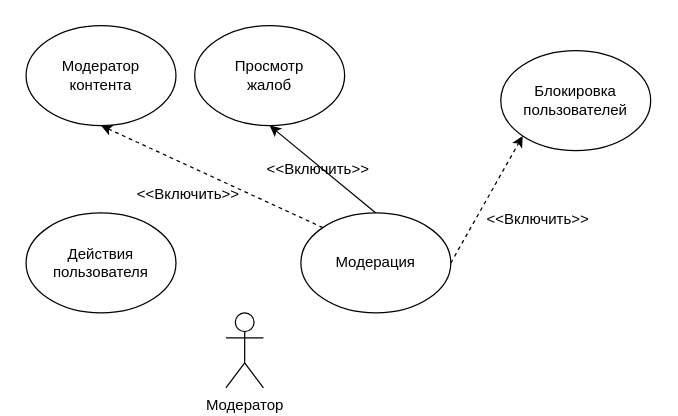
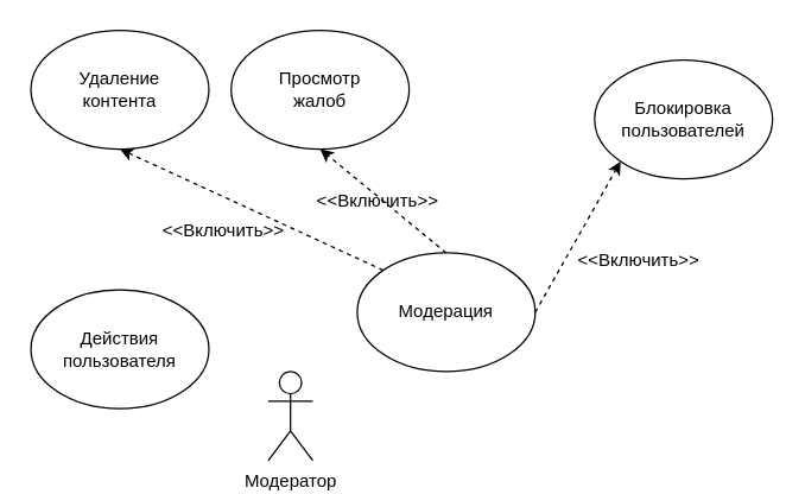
  <mxCell id="0" />
  <mxCell id="1" parent="0" />
  <mxCell id="2" value="Модератор" style="shape=umlActor;verticalLabelPosition=bottom;verticalAlign=top;html=1;outlineConnect=0;" parent="1" vertex="1"><mxGeometry x="180" y="250" width="30" height="60" as="geometry" /></mxCell>
- <mxCell id="3" value="&lt;div&gt;Действия&lt;br&gt;&lt;/div&gt;&lt;div&gt;пользователя&lt;br&gt;&lt;/div&gt;" style="ellipse;whiteSpace=wrap;html=1;" parent="1" vertex="1"><mxGeometry x="20" y="170" width="120" height="80" as="geometry" /></mxCell>
+ <mxCell id="3" value="&lt;div&gt;Действия&lt;br&gt;&lt;/div&gt;&lt;div&gt;пользователя&lt;br&gt;&lt;/div&gt;" style="ellipse;whiteSpace=wrap;html=1;" parent="1" vertex="1"><mxGeometry x="20" y="195" width="120" height="80" as="geometry" /></mxCell>
  <mxCell id="4" style="rounded=0;orthogonalLoop=1;jettySize=auto;html=1;exitX=1;exitY=0.5;exitDx=0;exitDy=0;entryX=0;entryY=1;entryDx=0;entryDy=0;dashed=1;" parent="1" source="7" target="10" edge="1"><mxGeometry relative="1" as="geometry" /></mxCell>
- <mxCell id="5" style="rounded=0;orthogonalLoop=1;jettySize=auto;html=1;exitX=0.5;exitY=0;exitDx=0;exitDy=0;entryX=0.5;entryY=1;entryDx=0;entryDy=0;dashed=0;" parent="1" source="7" target="9" edge="1"><mxGeometry relative="1" as="geometry" /></mxCell>
+ <mxCell id="5" style="rounded=0;orthogonalLoop=1;jettySize=auto;html=1;exitX=0.5;exitY=0;exitDx=0;exitDy=0;entryX=0.5;entryY=1;entryDx=0;entryDy=0;dashed=1;" parent="1" source="7" target="9" edge="1"><mxGeometry relative="1" as="geometry" /></mxCell>
  <mxCell id="6" style="rounded=0;orthogonalLoop=1;jettySize=auto;html=1;exitX=0;exitY=0;exitDx=0;exitDy=0;entryX=0.5;entryY=1;entryDx=0;entryDy=0;dashed=1;" parent="1" source="7" target="8" edge="1"><mxGeometry relative="1" as="geometry" /></mxCell>
  <mxCell id="7" value="Модерация" style="ellipse;whiteSpace=wrap;html=1;" parent="1" vertex="1"><mxGeometry x="240" y="170" width="120" height="80" as="geometry" /></mxCell>
- <mxCell id="8" value="&lt;div&gt;Модератор&lt;/div&gt;&lt;div&gt;контента&lt;br&gt;&lt;/div&gt;" style="ellipse;whiteSpace=wrap;html=1;" parent="1" vertex="1"><mxGeometry x="20" y="20" width="120" height="80" as="geometry" /></mxCell>
+ <mxCell id="8" value="&lt;div&gt;Удаление&lt;/div&gt;&lt;div&gt;контента&lt;br&gt;&lt;/div&gt;" style="ellipse;whiteSpace=wrap;html=1;" parent="1" vertex="1"><mxGeometry x="20" y="20" width="120" height="80" as="geometry" /></mxCell>
  <mxCell id="9" value="&lt;div&gt;Просмотр&lt;/div&gt;&lt;div&gt;жалоб&lt;br&gt;&lt;/div&gt;" style="ellipse;whiteSpace=wrap;html=1;" parent="1" vertex="1"><mxGeometry x="155" y="20" width="120" height="80" as="geometry" /></mxCell>
  <mxCell id="10" value="&lt;div&gt;Блокировка&lt;/div&gt;&lt;div&gt;пользователей&lt;br&gt;&lt;/div&gt;" style="ellipse;whiteSpace=wrap;html=1;" parent="1" vertex="1"><mxGeometry x="400" y="40" width="120" height="80" as="geometry" /></mxCell>
  <mxCell id="11" value="&amp;lt;&amp;lt;Включить&amp;gt;&amp;gt;" style="text;html=1;align=center;verticalAlign=middle;whiteSpace=wrap;rounded=0;" parent="1" vertex="1"><mxGeometry x="400" y="160" width="60" height="30" as="geometry" /></mxCell>
  <mxCell id="12" value="&amp;lt;&amp;lt;Включить&amp;gt;&amp;gt;" style="text;html=1;align=center;verticalAlign=middle;whiteSpace=wrap;rounded=0;" parent="1" vertex="1"><mxGeometry x="224" y="120" width="60" height="30" as="geometry" /></mxCell>
  <mxCell id="13" value="&amp;lt;&amp;lt;Включить&amp;gt;&amp;gt;" style="text;html=1;align=center;verticalAlign=middle;whiteSpace=wrap;rounded=0;" parent="1" vertex="1"><mxGeometry x="120" y="140" width="60" height="30" as="geometry" /></mxCell>
